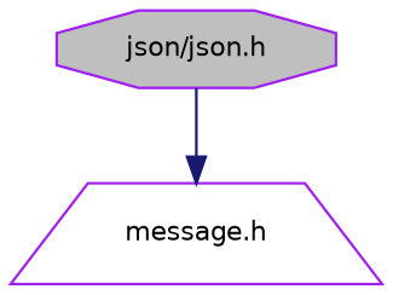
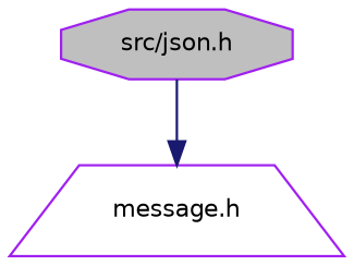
  digraph {
    node [color=purple fontname=Helvetica fontsize=10 style=filled]
-   n1 [fillcolor=grey75 fontcolor=black height=0.2 label="json/json.h" shape=octagon width=0.4]
+   n1 [fillcolor=grey75 fontcolor=black height=0.2 label="src/json.h" shape=octagon width=0.4]
    n2 [fillcolor=white height=0.2 label="message.h" shape=trapezium width=0.4]
    n1 -> n2 [color=midnightblue fontname=Helvetica fontsize=10 labelfontname=Helvetica labelfontsize=10 style=solid]
  }
